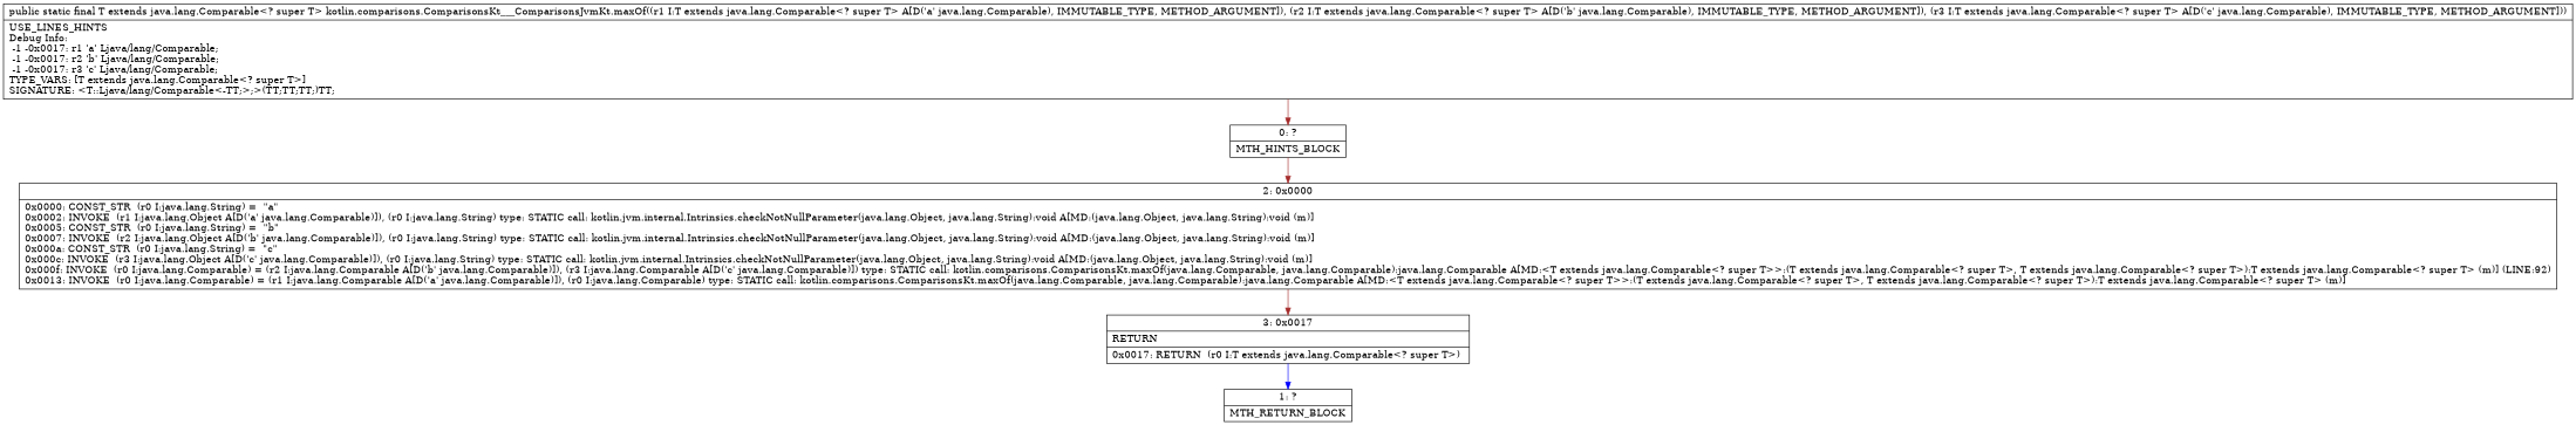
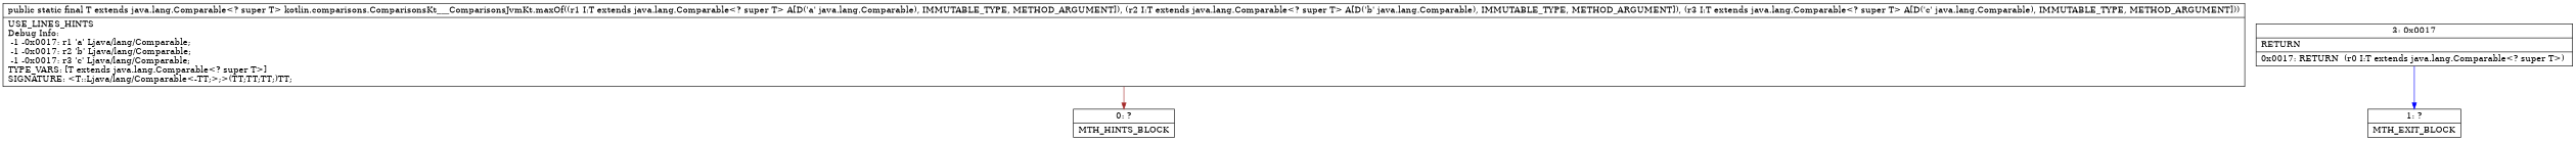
  digraph {
    node [shape=record]
    edge [color=brown]
    n1 [label="{0\:\ ?|MTH_HINTS_BLOCK\l}"]
-   n2 [label="{2\:\ 0x0000|0x0000: CONST_STR  (r0 I:java.lang.String) =  \"a\" \l0x0002: INVOKE  (r1 I:java.lang.Object A[D('a' java.lang.Comparable)]), (r0 I:java.lang.String) type: STATIC call: kotlin.jvm.internal.Intrinsics.checkNotNullParameter(java.lang.Object, java.lang.String):void A[MD:(java.lang.Object, java.lang.String):void (m)]\l0x0005: CONST_STR  (r0 I:java.lang.String) =  \"b\" \l0x0007: INVOKE  (r2 I:java.lang.Object A[D('b' java.lang.Comparable)]), (r0 I:java.lang.String) type: STATIC call: kotlin.jvm.internal.Intrinsics.checkNotNullParameter(java.lang.Object, java.lang.String):void A[MD:(java.lang.Object, java.lang.String):void (m)]\l0x000a: CONST_STR  (r0 I:java.lang.String) =  \"c\" \l0x000c: INVOKE  (r3 I:java.lang.Object A[D('c' java.lang.Comparable)]), (r0 I:java.lang.String) type: STATIC call: kotlin.jvm.internal.Intrinsics.checkNotNullParameter(java.lang.Object, java.lang.String):void A[MD:(java.lang.Object, java.lang.String):void (m)]\l0x000f: INVOKE  (r0 I:java.lang.Comparable) = (r2 I:java.lang.Comparable A[D('b' java.lang.Comparable)]), (r3 I:java.lang.Comparable A[D('c' java.lang.Comparable)]) type: STATIC call: kotlin.comparisons.ComparisonsKt.maxOf(java.lang.Comparable, java.lang.Comparable):java.lang.Comparable A[MD:\<T extends java.lang.Comparable\<? super T\>\>:(T extends java.lang.Comparable\<? super T\>, T extends java.lang.Comparable\<? super T\>):T extends java.lang.Comparable\<? super T\> (m)] (LINE:92)\l0x0013: INVOKE  (r0 I:java.lang.Comparable) = (r1 I:java.lang.Comparable A[D('a' java.lang.Comparable)]), (r0 I:java.lang.Comparable) type: STATIC call: kotlin.comparisons.ComparisonsKt.maxOf(java.lang.Comparable, java.lang.Comparable):java.lang.Comparable A[MD:\<T extends java.lang.Comparable\<? super T\>\>:(T extends java.lang.Comparable\<? super T\>, T extends java.lang.Comparable\<? super T\>):T extends java.lang.Comparable\<? super T\> (m)]\l}"]
    n3 [label="{3\:\ 0x0017|RETURN\l|0x0017: RETURN  (r0 I:T extends java.lang.Comparable\<? super T\>) \l}"]
-   n4 [label="{1\:\ ?|MTH_RETURN_BLOCK\l}"]
+   n4 [label="{1\:\ ?|MTH_EXIT_BLOCK\l}"]
    n5 [label="{public static final T extends java.lang.Comparable\<? super T\> kotlin.comparisons.ComparisonsKt___ComparisonsJvmKt.maxOf((r1 I:T extends java.lang.Comparable\<? super T\> A[D('a' java.lang.Comparable), IMMUTABLE_TYPE, METHOD_ARGUMENT]), (r2 I:T extends java.lang.Comparable\<? super T\> A[D('b' java.lang.Comparable), IMMUTABLE_TYPE, METHOD_ARGUMENT]), (r3 I:T extends java.lang.Comparable\<? super T\> A[D('c' java.lang.Comparable), IMMUTABLE_TYPE, METHOD_ARGUMENT]))  | USE_LINES_HINTS\lDebug Info:\l  \-1 \-0x0017: r1 'a' Ljava\/lang\/Comparable;\l  \-1 \-0x0017: r2 'b' Ljava\/lang\/Comparable;\l  \-1 \-0x0017: r3 'c' Ljava\/lang\/Comparable;\lTYPE_VARS: [T extends java.lang.Comparable\<? super T\>]\lSIGNATURE: \<T::Ljava\/lang\/Comparable\<\-TT;\>;\>(TT;TT;TT;)TT;\l}"]
-   n1 -> n2
-   n2 -> n3
    n3 -> n4 [color=blue]
    n5 -> n1
  }
